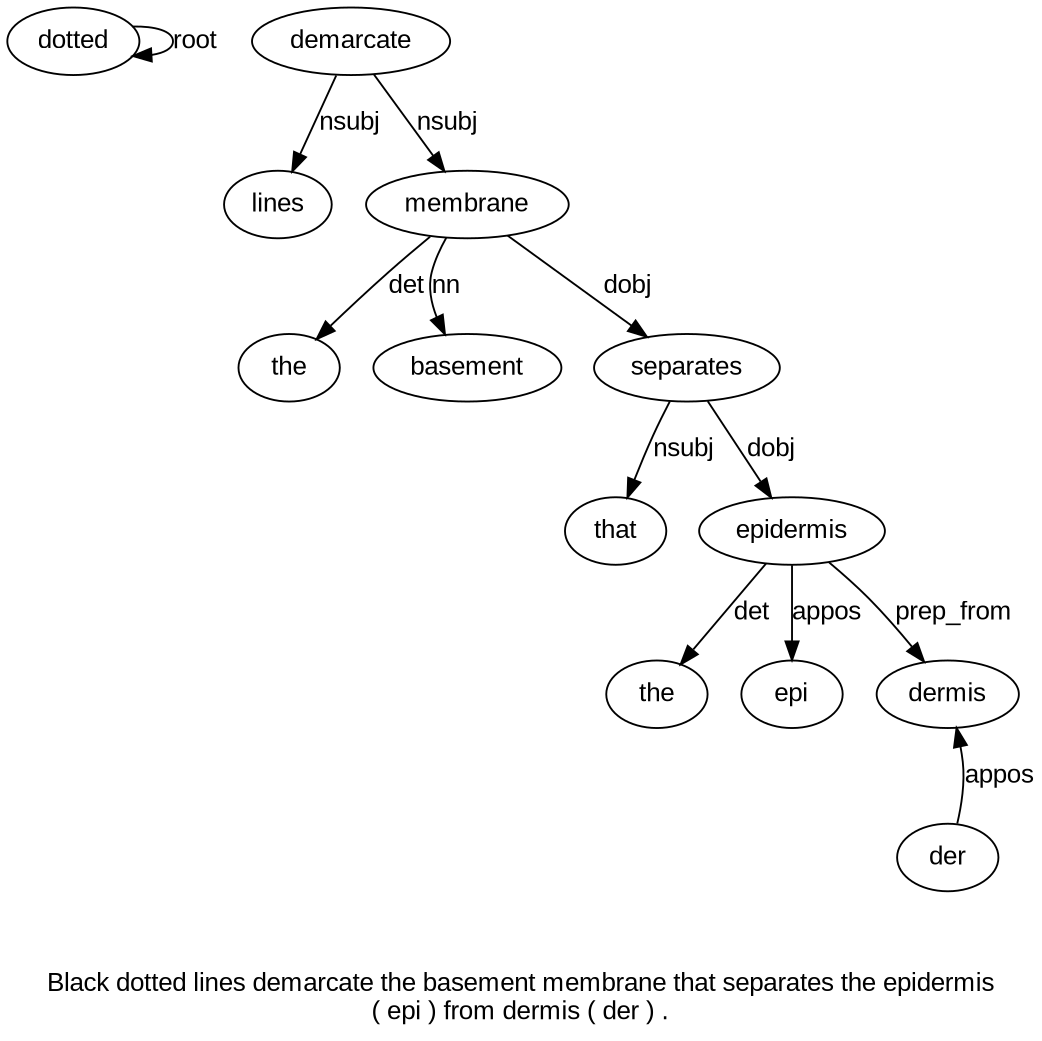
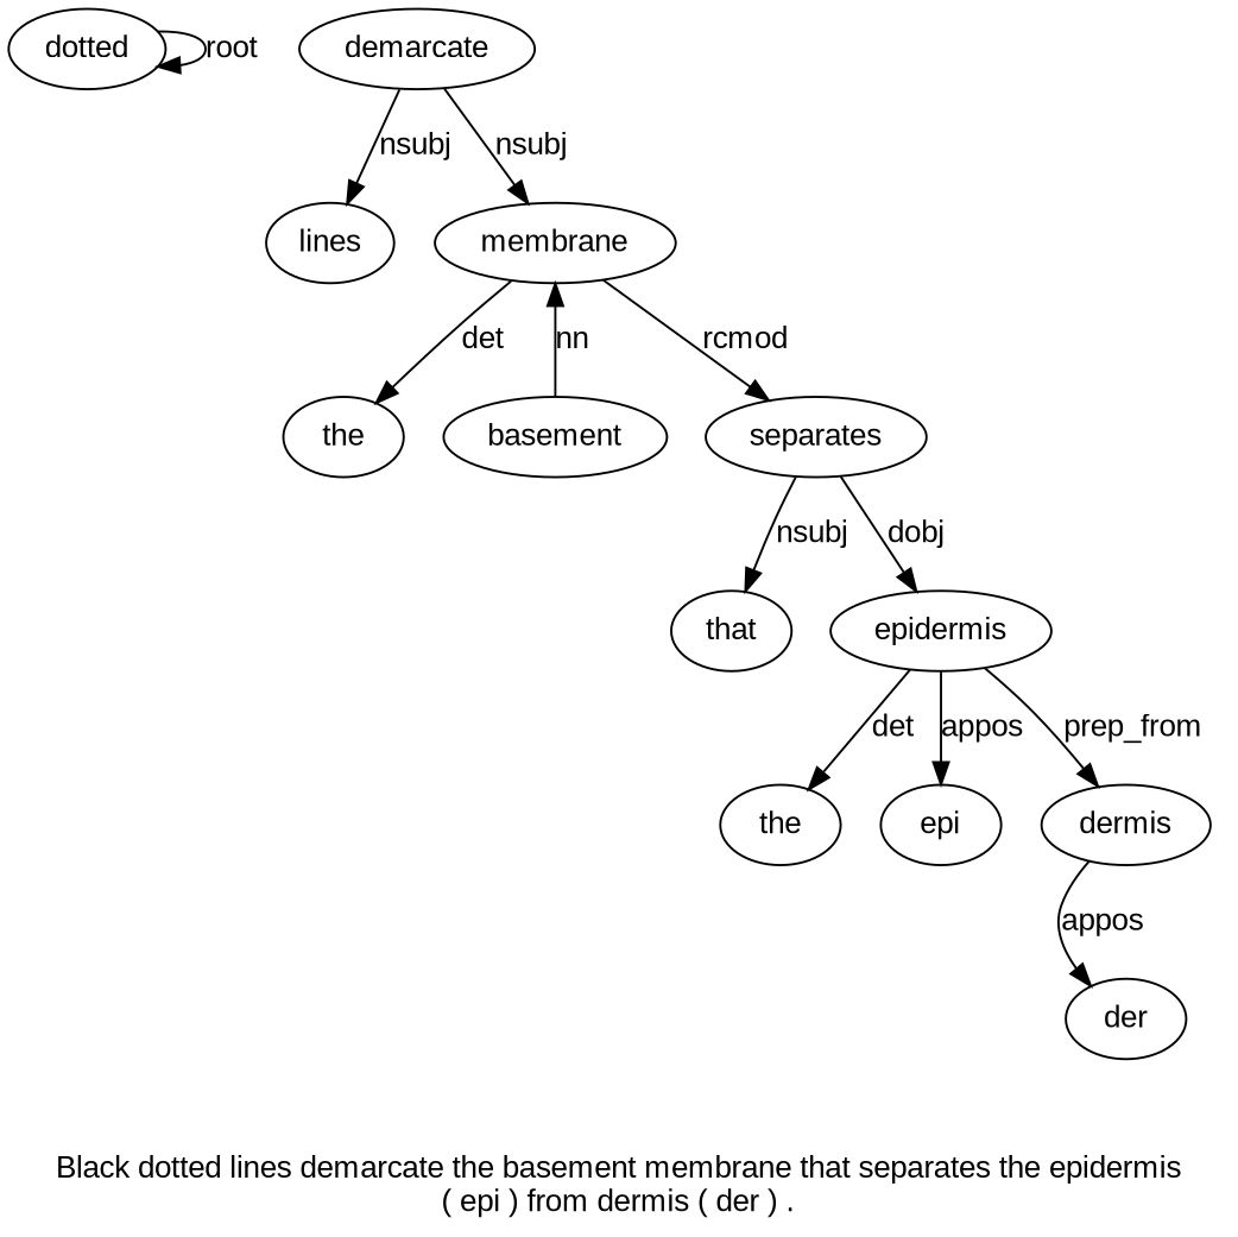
  digraph {
    fontname="Liberation Sans"
    label="Black dotted lines demarcate the basement membrane that separates the epidermis\n( epi ) from dermis ( der ) ."
    node [fillcolor=white fontname="Liberation Sans" style=filled]
    edge [fontname="Liberation Sans"]
    n1 [label=dotted]
    n2 [label=demarcate]
    n3 [label=lines]
    n4 [label=membrane]
    n5 [label=the]
    n6 [label=basement]
    n7 [label=separates]
    n8 [label=that]
    n9 [label=epidermis]
    n10 [label=the]
    n11 [label=epi]
    n12 [label=dermis]
    n13 [label=der]
    n1 -> n1 [label=root]
    n2 -> n3 [label=nsubj]
    n2 -> n4 [label=nsubj]
    n4 -> n5 [label=det]
-   n4 -> n6 [label=nn]
-   n4 -> n7 [label=dobj]
+   n6 -> n4 [label=nn]
+   n4 -> n7 [label=rcmod]
    n7 -> n8 [label=nsubj]
    n7 -> n9 [label=dobj]
    n9 -> n10 [label=det]
    n9 -> n11 [label=appos]
    n9 -> n12 [label=prep_from]
-   n13 -> n12 [label=appos]
+   n12 -> n13 [label=appos]
  }
